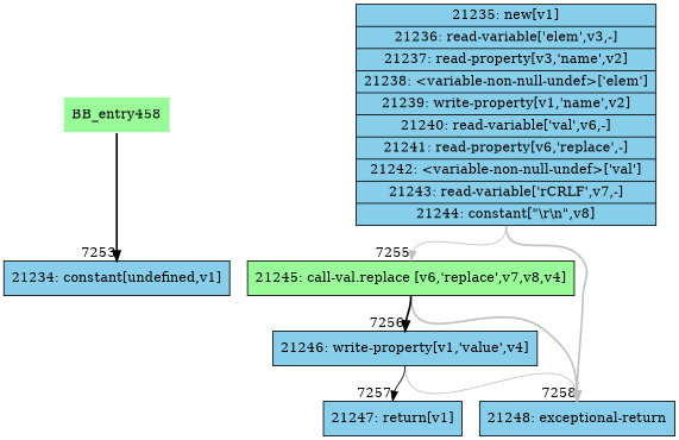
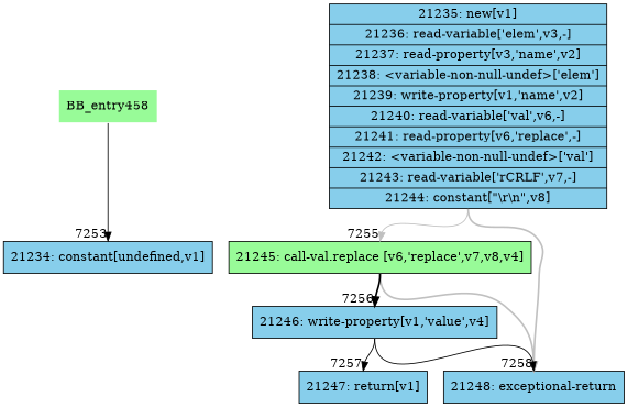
  digraph {
    rankdir=TD
    node [fillcolor=skyblue shape=record style=filled]
    edge [headport=n style=solid tailport=s color=gray]
    BB_entry458 [fillcolor=palegreen shape=none]
    n2 [label="{21234: constant[undefined,v1]}"]
    n3 [label="{21235: new[v1]|21236: read-variable['elem',v3,-]|21237: read-property[v3,'name',v2]|21238: \<variable-non-null-undef\>['elem']|21239: write-property[v1,'name',v2]|21240: read-variable['val',v6,-]|21241: read-property[v6,'replace',-]|21242: \<variable-non-null-undef\>['val']|21243: read-variable['rCRLF',v7,-]|21244: constant[\"\\r\\n\",v8]}"]
    n4 [fillcolor=palegreen label="{21245: call-val.replace [v6,'replace',v7,v8,v4]}"]
    n5 [label="{21248: exceptional-return}"]
    n6 [label="{21246: write-property[v1,'value',v4]}"]
    n7 [label="{21247: return[v1]}"]
-   BB_entry458 -> n2 [headlabel="    7253" style=bold color=""]
+   BB_entry458 -> n2 [headlabel="    7253" color=""]
    n3 -> n4 [headlabel="      7255"]
    n3 -> n5 [headlabel="      7258" style=bold]
    n4 -> n5 [style=bold]
    n4 -> n6 [headlabel="      7256" style=bold color=""]
-   n6 -> n5
+   n6 -> n5 [color=black]
    n6 -> n7 [headlabel="      7257" color=""]
  }
